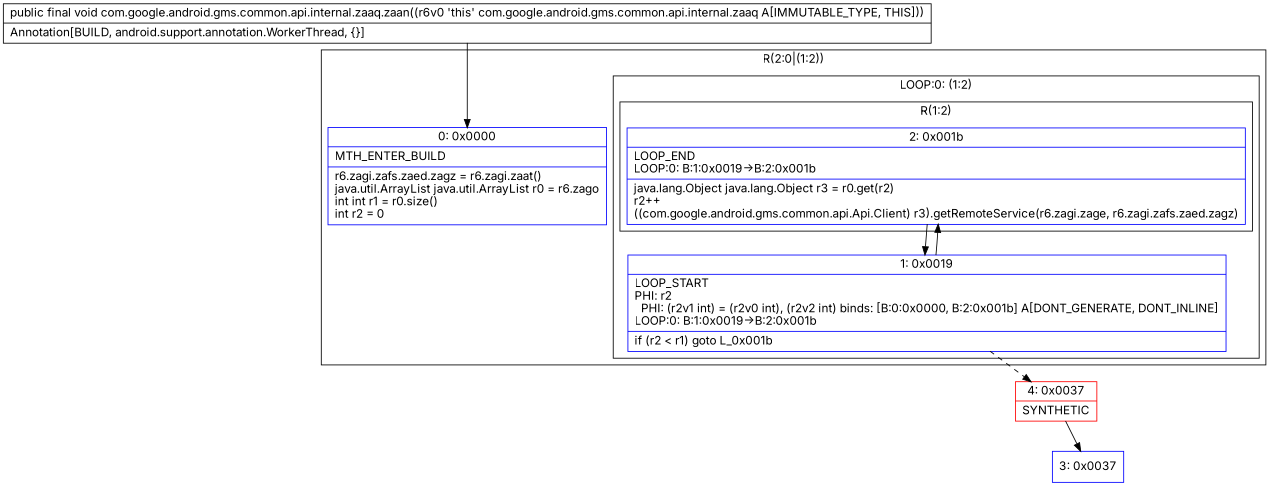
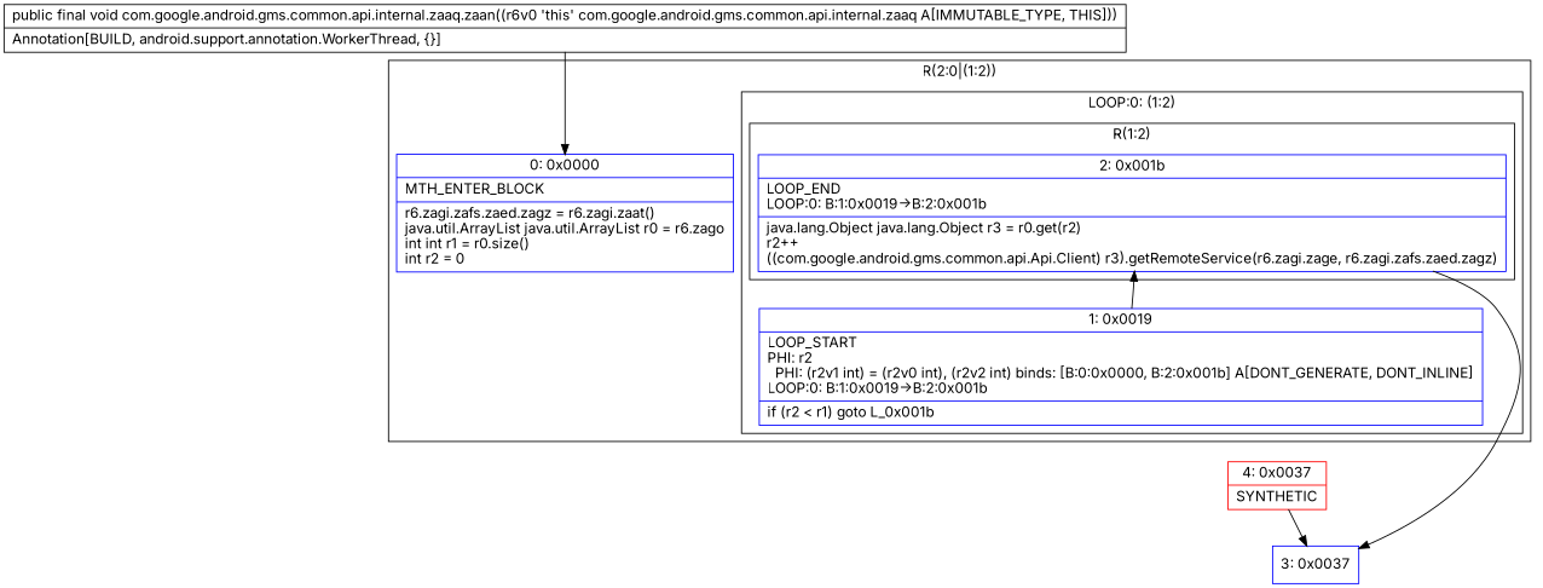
  digraph {
    fontname=Inter
    node [color=blue fontname=Inter shape=record]
    edge [fontname=Inter]
    n1 [label="{2\:\ 0x001b|LOOP_END\lLOOP:0: B:1:0x0019\-\>B:2:0x001b\l|java.lang.Object java.lang.Object r3 = r0.get(r2)\lr2++\l((com.google.android.gms.common.api.Api.Client) r3).getRemoteService(r6.zagi.zage, r6.zagi.zafs.zaed.zagz)\l}"]
    n2 [label="{1\:\ 0x0019|LOOP_START\lPHI: r2 \l  PHI: (r2v1 int) = (r2v0 int), (r2v2 int) binds: [B:0:0x0000, B:2:0x001b] A[DONT_GENERATE, DONT_INLINE]\lLOOP:0: B:1:0x0019\-\>B:2:0x001b\l|if (r2 \< r1) goto L_0x001b\l}"]
-   n3 [label="{0\:\ 0x0000|MTH_ENTER_BUILD\l|r6.zagi.zafs.zaed.zagz = r6.zagi.zaat()\ljava.util.ArrayList java.util.ArrayList r0 = r6.zago\lint int r1 = r0.size()\lint r2 = 0\l}"]
+   n3 [label="{0\:\ 0x0000|MTH_ENTER_BLOCK\l|r6.zagi.zafs.zaed.zagz = r6.zagi.zaat()\ljava.util.ArrayList java.util.ArrayList r0 = r6.zago\lint int r1 = r0.size()\lint r2 = 0\l}"]
    n4 [color=red label="{4\:\ 0x0037|SYNTHETIC\l}"]
    n5 [label="{3\:\ 0x0037}"]
    n6 [label="{public final void com.google.android.gms.common.api.internal.zaaq.zaan((r6v0 'this' com.google.android.gms.common.api.internal.zaaq A[IMMUTABLE_TYPE, THIS]))  | Annotation[BUILD, android.support.annotation.WorkerThread, \{\}]\l}" color=""]
    subgraph cluster_1 {
      label="R(2:0|(1:2))"
      n3
      subgraph cluster_2 {
        label="LOOP:0: (1:2)"
        n2
        subgraph cluster_3 {
          label="R(1:2)"
          n1
        }
      }
    }
-   n1 -> n2
+   n1 -> n5
    n2 -> n1
-   n2 -> n4 [style=dashed]
    n4 -> n5
    n6 -> n3
  }
